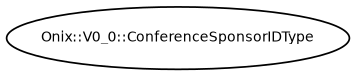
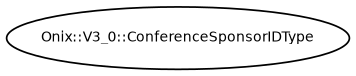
  digraph {
    fontname="Bitstream Vera Sans"
    fontsize=8
-   n1 [fontname="Bitstream Vera Sans" fontsize=8 label="Onix::V0_0::ConferenceSponsorIDType" shape=oval]
+   n1 [fontname="Bitstream Vera Sans" fontsize=8 label="Onix::V3_0::ConferenceSponsorIDType" shape=oval]
  }
